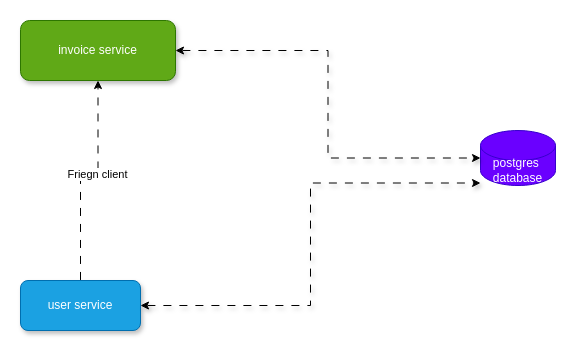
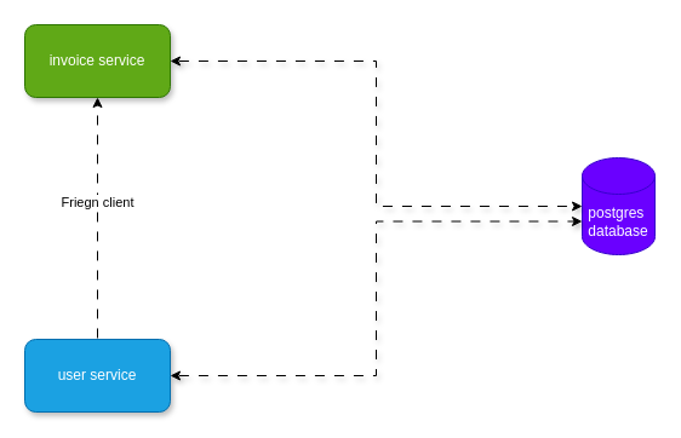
  <mxCell id="0" />
  <mxCell id="1" parent="0" />
  <mxCell id="2" style="edgeStyle=orthogonalEdgeStyle;rounded=0;orthogonalLoop=1;jettySize=auto;html=1;flowAnimation=1;" edge="1" parent="1" source="4" target="5"><mxGeometry relative="1" as="geometry" /></mxCell>
  <mxCell id="3" value="Friegn client" style="edgeLabel;html=1;align=center;verticalAlign=middle;resizable=0;points=[];" vertex="1" connectable="0" parent="2"><mxGeometry x="0.141" y="1" relative="1" as="geometry"><mxPoint as="offset" /></mxGeometry></mxCell>
- <mxCell id="4" value="user service" style="rounded=1;whiteSpace=wrap;html=1;fillColor=#1ba1e2;fontColor=#ffffff;strokeColor=#006EAF;shadow=1;" vertex="1" parent="1"><mxGeometry x="20" y="280" width="120" height="50" as="geometry" /></mxCell>
- <mxCell id="5" value="invoice service" style="rounded=1;whiteSpace=wrap;html=1;fillColor=#60a917;fontColor=#ffffff;strokeColor=#2D7600;fillStyle=auto;glass=0;shadow=1;" vertex="1" parent="1"><mxGeometry x="20" y="20" width="155" height="60" as="geometry" /></mxCell>
- <mxCell id="6" value="postgres&amp;nbsp;&lt;div&gt;database&lt;/div&gt;" style="shape=cylinder3;whiteSpace=wrap;html=1;boundedLbl=1;backgroundOutline=1;size=15;fillColor=#6a00ff;fontColor=#ffffff;strokeColor=#3700CC;" vertex="1" parent="1"><mxGeometry x="480" y="130" width="75" height="55" as="geometry" /></mxCell>
+ <mxCell id="4" value="user service" style="rounded=1;whiteSpace=wrap;html=1;fillColor=#1ba1e2;fontColor=#ffffff;strokeColor=#006EAF;shadow=1;" vertex="1" parent="1"><mxGeometry x="20" y="280" width="120" height="60" as="geometry" /></mxCell>
+ <mxCell id="5" value="invoice service" style="rounded=1;whiteSpace=wrap;html=1;fillColor=#60a917;fontColor=#ffffff;strokeColor=#2D7600;fillStyle=auto;glass=0;shadow=1;" vertex="1" parent="1"><mxGeometry x="20" y="20" width="120" height="60" as="geometry" /></mxCell>
+ <mxCell id="6" value="postgres&amp;nbsp;&lt;div&gt;database&lt;/div&gt;" style="shape=cylinder3;whiteSpace=wrap;html=1;boundedLbl=1;backgroundOutline=1;size=15;fillColor=#6a00ff;fontColor=#ffffff;strokeColor=#3700CC;" vertex="1" parent="1"><mxGeometry x="480" y="130" width="60" height="80" as="geometry" /></mxCell>
  <mxCell id="7" style="edgeStyle=orthogonalEdgeStyle;rounded=0;orthogonalLoop=1;jettySize=auto;html=1;entryX=0;entryY=0.5;entryDx=0;entryDy=0;entryPerimeter=0;flowAnimation=1;shadow=1;flowAnimationDirection=alternate;startArrow=classic;startFill=1;" edge="1" parent="1" source="5" target="6"><mxGeometry relative="1" as="geometry"><mxPoint x="440" y="171" as="targetPoint" /></mxGeometry></mxCell>
  <mxCell id="8" style="edgeStyle=orthogonalEdgeStyle;rounded=0;orthogonalLoop=1;jettySize=auto;html=1;entryX=0;entryY=0;entryDx=0;entryDy=52.5;entryPerimeter=0;flowAnimation=1;shadow=1;startArrow=classic;startFill=1;" edge="1" parent="1" source="4" target="6"><mxGeometry relative="1" as="geometry" /></mxCell>
